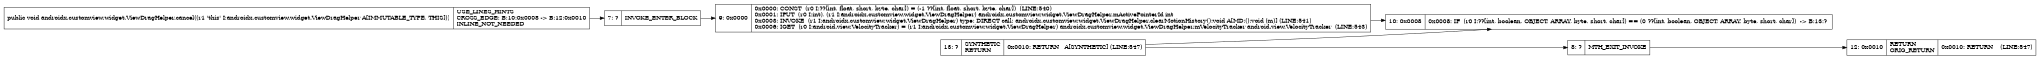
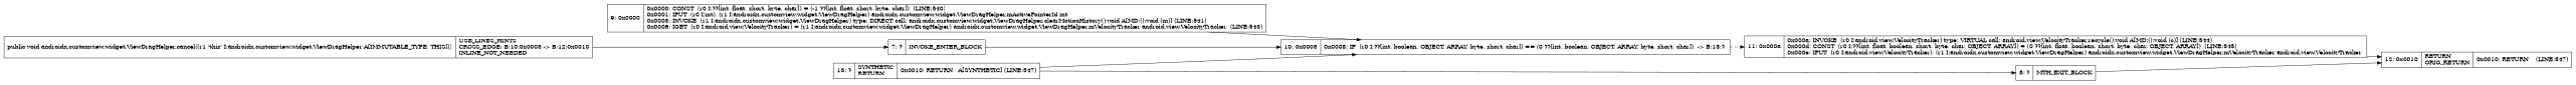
  digraph {
    rankdir=LR
    node [shape=record]
    n1 [label="{7\:\ ?|INVOKE_ENTER_BLOCK\l}"]
    n2 [label="{9\:\ 0x0000|0x0000: CONST  (r0 I:??[int, float, short, byte, char]) = (\-1 ??[int, float, short, byte, char])  (LINE:540)\l0x0001: IPUT  (r0 I:int), (r1 I:androidx.customview.widget.ViewDragHelper) androidx.customview.widget.ViewDragHelper.mActivePointerId int \l0x0003: INVOKE  (r1 I:androidx.customview.widget.ViewDragHelper) type: DIRECT call: androidx.customview.widget.ViewDragHelper.clearMotionHistory():void A[MD:():void (m)] (LINE:541)\l0x0006: IGET  (r0 I:android.view.VelocityTracker) = (r1 I:androidx.customview.widget.ViewDragHelper) androidx.customview.widget.ViewDragHelper.mVelocityTracker android.view.VelocityTracker  (LINE:543)\l}"]
    n3 [label="{10\:\ 0x0008|0x0008: IF  (r0 I:??[int, boolean, OBJECT, ARRAY, byte, short, char]) == (0 ??[int, boolean, OBJECT, ARRAY, byte, short, char])  \-\> B:13:? \l}"]
+   n4 [label="{11\:\ 0x000a|0x000a: INVOKE  (r0 I:android.view.VelocityTracker) type: VIRTUAL call: android.view.VelocityTracker.recycle():void A[MD:():void (c)] (LINE:544)\l0x000d: CONST  (r0 I:??[int, float, boolean, short, byte, char, OBJECT, ARRAY]) = (0 ??[int, float, boolean, short, byte, char, OBJECT, ARRAY])  (LINE:545)\l0x000e: IPUT  (r0 I:android.view.VelocityTracker), (r1 I:androidx.customview.widget.ViewDragHelper) androidx.customview.widget.ViewDragHelper.mVelocityTracker android.view.VelocityTracker \l}"]
    n5 [label="{12\:\ 0x0010|RETURN\lORIG_RETURN\l|0x0010: RETURN    (LINE:547)\l}"]
    n6 [label="{13\:\ ?|SYNTHETIC\lRETURN\l|0x0010: RETURN   A[SYNTHETIC] (LINE:547)\l}"]
-   n7 [label="{8\:\ ?|MTH_EXIT_INVOKE\l}"]
+   n7 [label="{8\:\ ?|MTH_EXIT_BLOCK\l}"]
    n8 [label="{public void androidx.customview.widget.ViewDragHelper.cancel((r1 'this' I:androidx.customview.widget.ViewDragHelper A[IMMUTABLE_TYPE, THIS]))  | USE_LINES_HINTS\lCROSS_EDGE: B:10:0x0008 \-\> B:12:0x0010\lINLINE_NOT_NEEDED\l}"]
-   n1 -> n2
+   n1 -> n3
    n2 -> n3
+   n3 -> n4 [style=dashed]
+   n4 -> n5
    n6 -> n3
    n6 -> n7
    n7 -> n5
    n8 -> n1
  }
